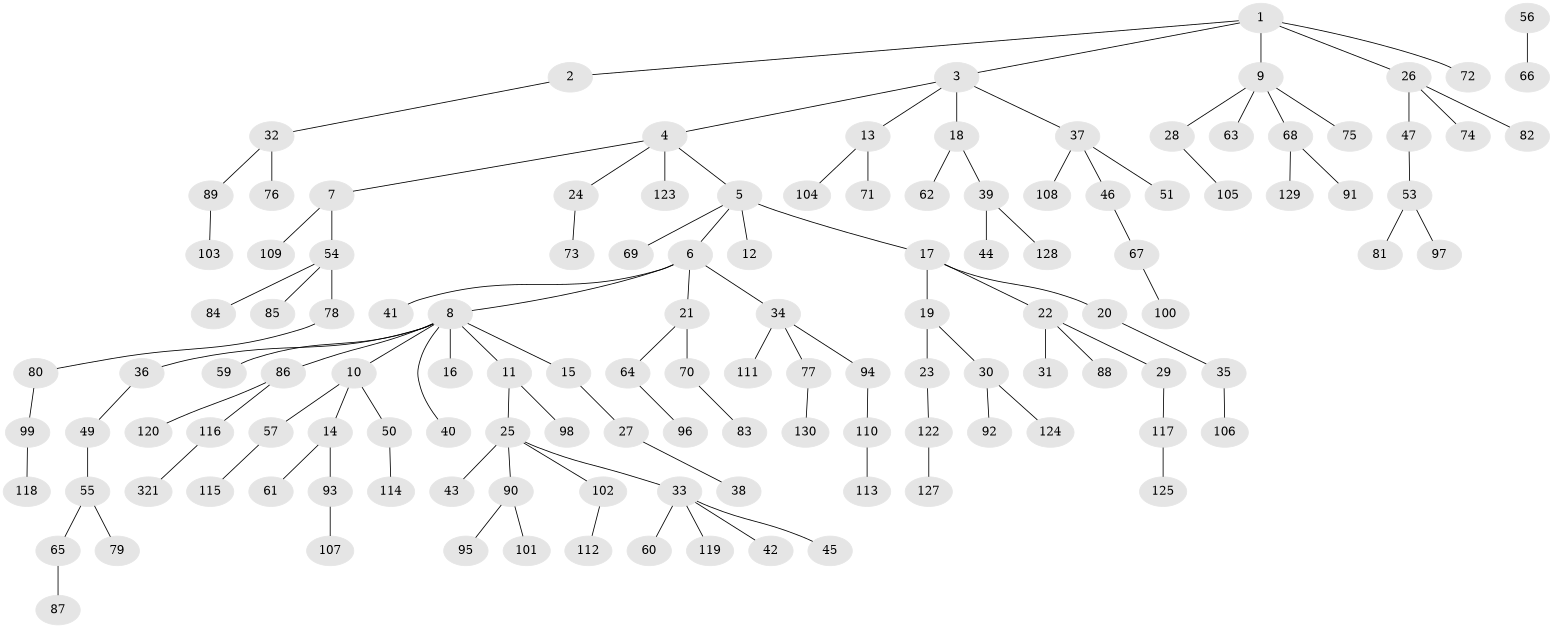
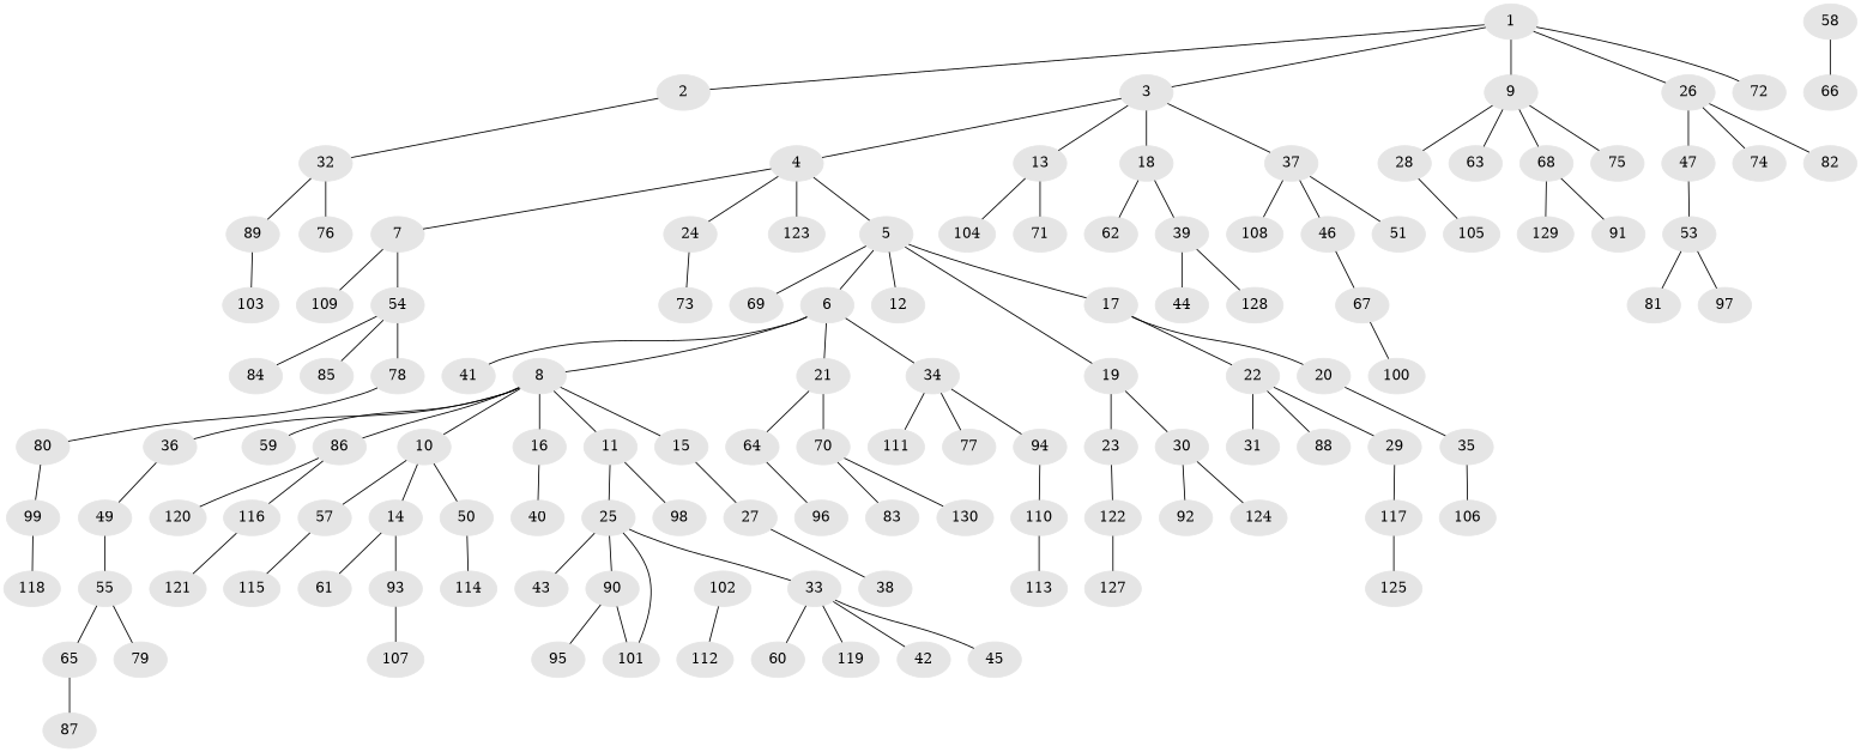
  graph {
    node [color=gray90 style=filled]
    1
    2
    3
    9
    26
    72
    32
    4
    13
    18
    37
    28
    63
    68
    75
    47
    74
    82
    76
    89
    5
    7
    24
    123
    71
    104
    39
    62
    46
    51
    108
    6
    12
    17
    19
    69
    54
    109
    73
    8
    21
    34
    41
    20
    22
    23
    30
    10
    11
    15
    16
    36
    59
    86
    64
    70
    77
    94
    111
    78
    84
    85
    14
    50
    57
    25
    98
    27
    40
    49
    116
    120
    105
    91
    129
    61
    93
    114
    115
    33
    43
    90
    102
    107
    38
    35
    29
    31
    88
    44
    128
    122
    92
    124
    106
    96
    83
    130
    117
    127
    42
    45
    60
    119
    95
    101
    112
    53
    125
    103
    110
    55
    67
    100
    81
    97
    65
    79
    80
    87
-   58 [label=56]
+   58
    66
    99
    118
-   121 [label=321]
+   121
    113
    1 -- 2
    1 -- 3
    1 -- 9
    1 -- 26
    1 -- 72
    2 -- 32
    3 -- 4
    3 -- 13
    3 -- 18
    3 -- 37
    9 -- 28
    9 -- 63
    9 -- 68
    9 -- 75
    26 -- 47
    26 -- 74
    26 -- 82
    32 -- 76
    32 -- 89
    4 -- 5
    4 -- 7
    4 -- 24
    4 -- 123
    13 -- 71
    13 -- 104
    18 -- 39
    18 -- 62
    37 -- 46
    37 -- 51
    37 -- 108
    28 -- 105
    68 -- 91
    68 -- 129
    47 -- 53
    89 -- 103
    5 -- 6
    5 -- 12
    5 -- 17
-   17 -- 19
+   5 -- 19
    5 -- 69
    7 -- 54
    7 -- 109
    24 -- 73
    39 -- 44
    39 -- 128
    46 -- 67
    6 -- 8
    6 -- 21
    6 -- 34
    6 -- 41
    17 -- 20
    17 -- 22
    19 -- 23
    19 -- 30
    54 -- 78
    54 -- 84
    54 -- 85
    8 -- 10
    8 -- 11
    8 -- 15
    8 -- 16
    8 -- 36
    8 -- 59
    8 -- 86
    21 -- 64
    21 -- 70
    34 -- 77
    34 -- 94
    34 -- 111
    20 -- 35
    22 -- 29
    22 -- 31
    22 -- 88
    23 -- 122
    30 -- 92
    30 -- 124
    10 -- 14
    10 -- 50
    10 -- 57
    11 -- 25
    11 -- 98
    15 -- 27
-   8 -- 40
+   16 -- 40
    36 -- 49
    86 -- 116
    86 -- 120
    64 -- 96
    70 -- 83
-   77 -- 130
+   70 -- 130
    94 -- 110
    78 -- 80
    14 -- 61
    14 -- 93
    50 -- 114
    57 -- 115
    25 -- 33
    25 -- 43
    25 -- 90
-   25 -- 102
+   25 -- 101
    27 -- 38
    49 -- 55
    116 -- 121
    93 -- 107
    33 -- 42
    33 -- 45
    33 -- 60
    33 -- 119
    90 -- 95
    90 -- 101
    102 -- 112
    35 -- 106
    29 -- 117
    122 -- 127
    117 -- 125
    53 -- 81
    53 -- 97
    110 -- 113
    55 -- 65
    55 -- 79
    67 -- 100
    65 -- 87
    80 -- 99
    58 -- 66
    99 -- 118
  }
